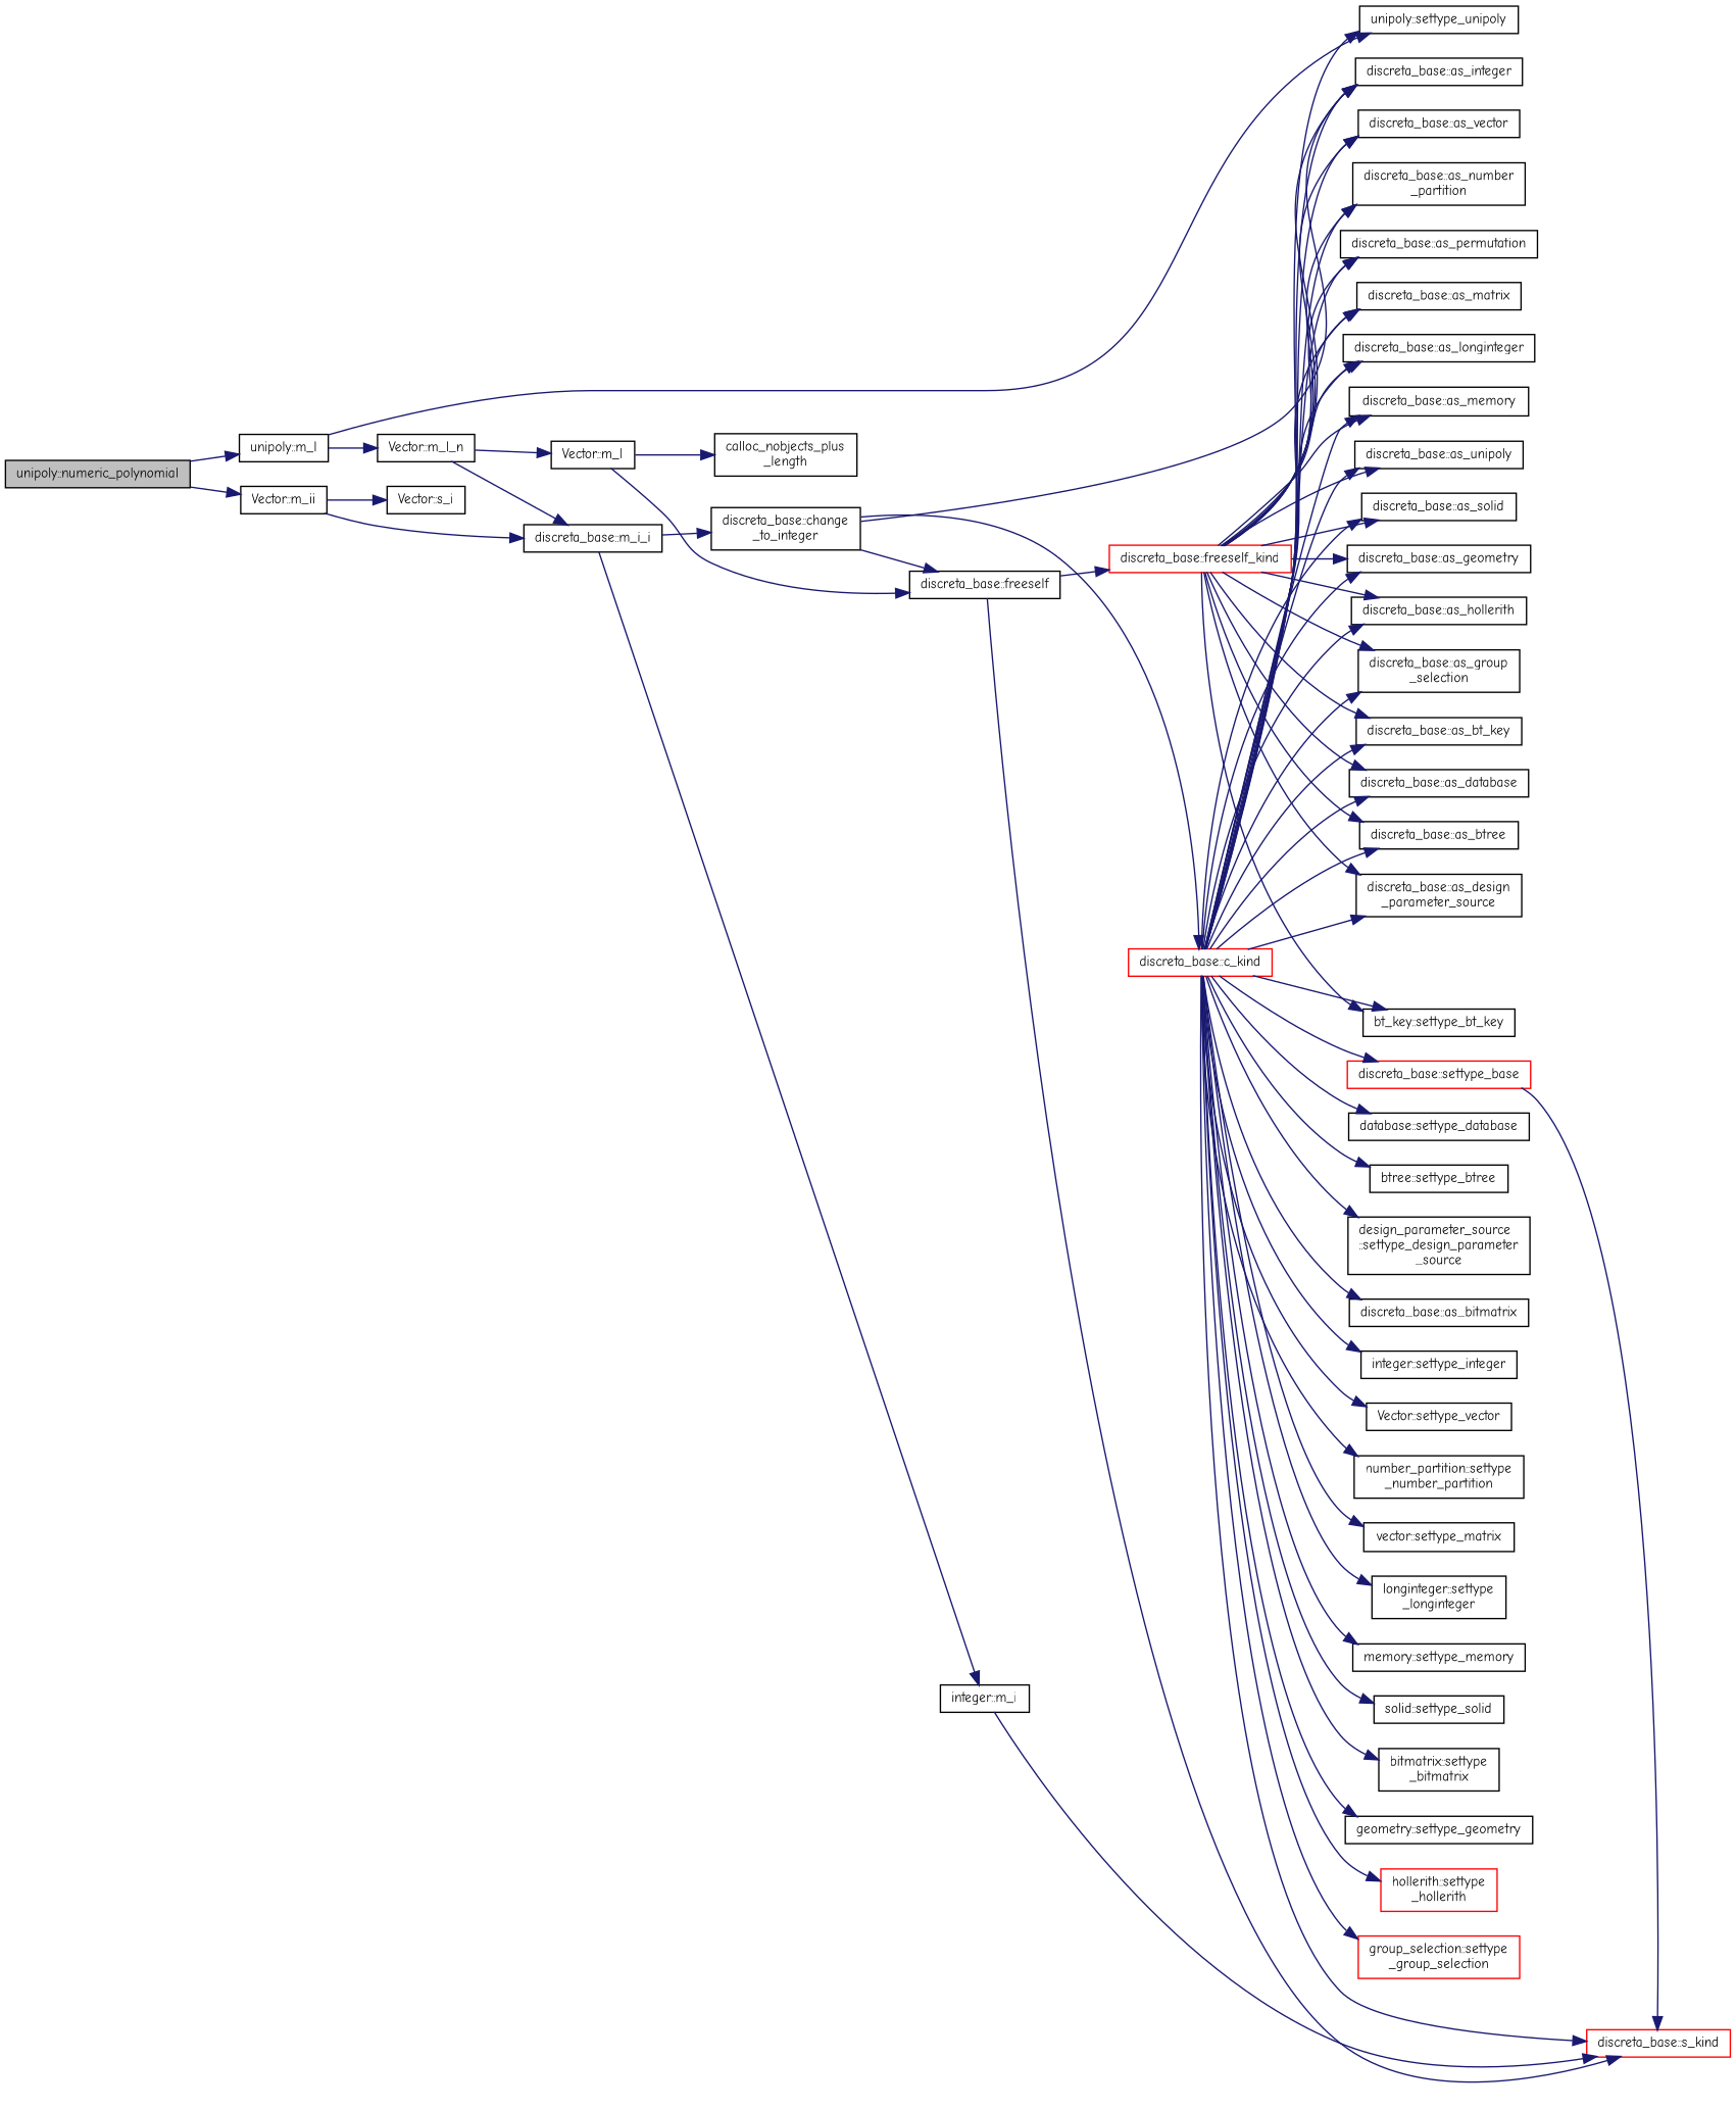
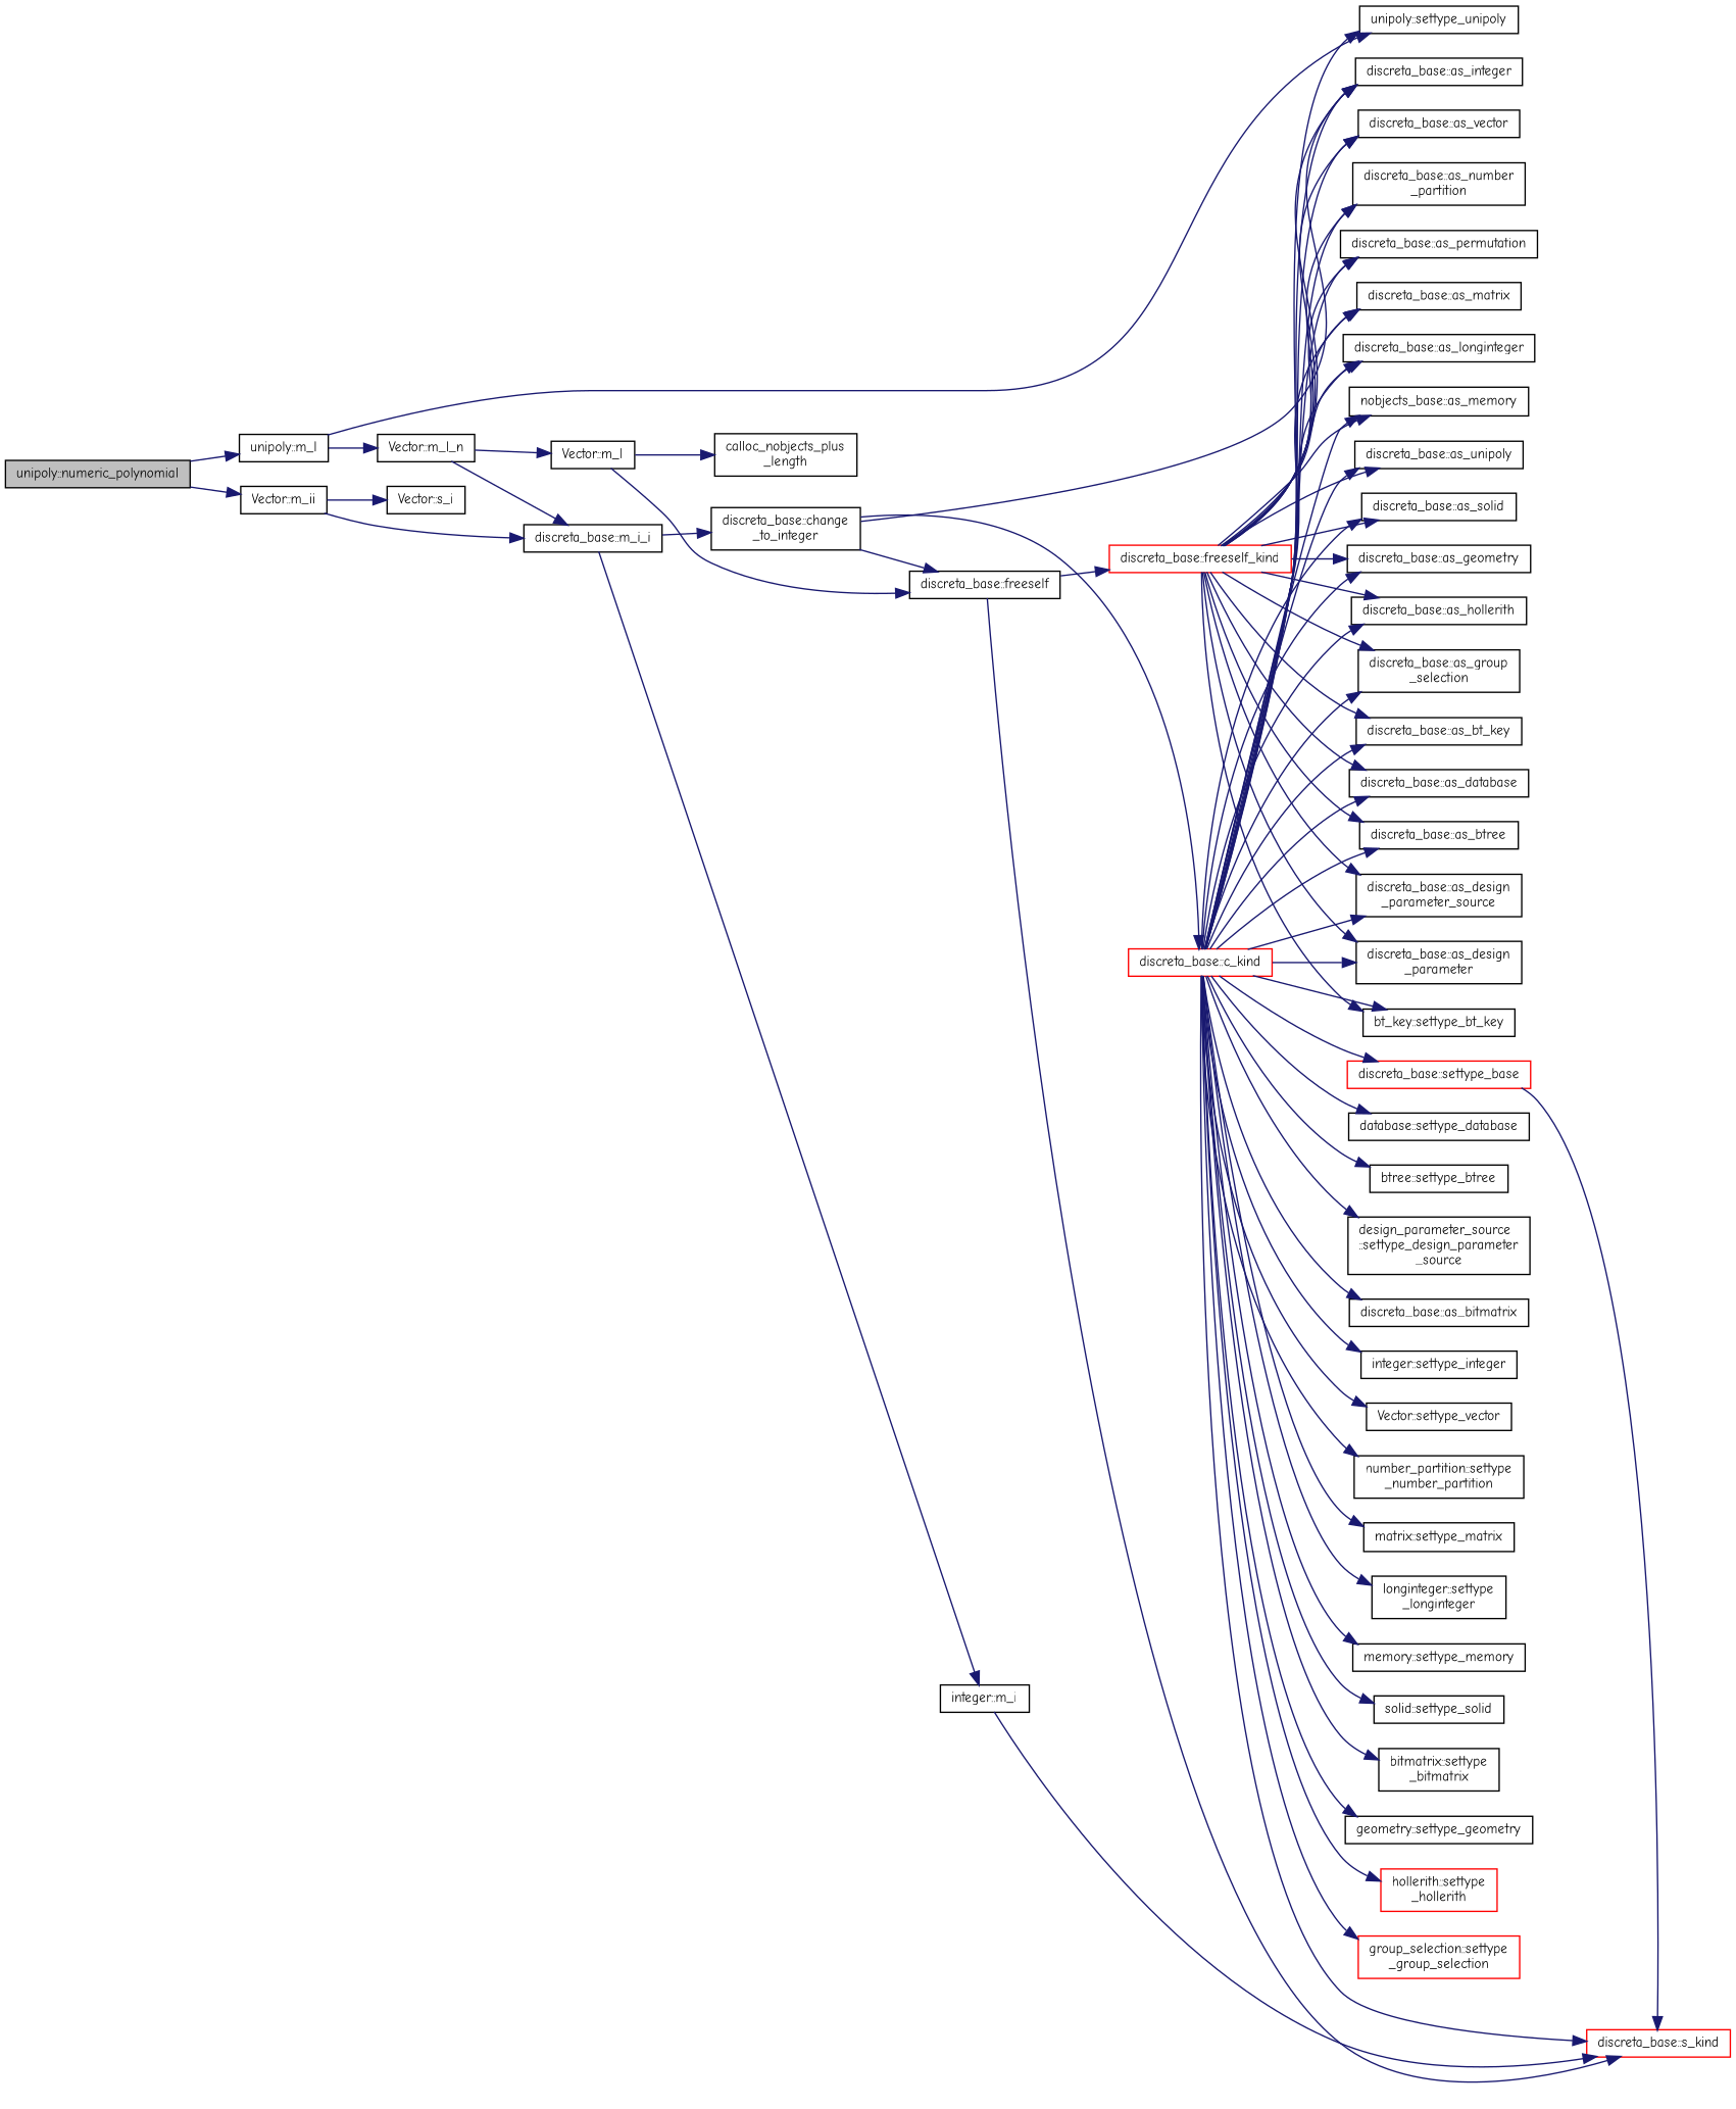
  digraph {
    fontname="Comic Neue"
    rankdir=LR
    node [color=black fillcolor=white fontname="Comic Neue" fontsize=10 shape=record style=filled]
    edge [color=midnightblue fontname="Comic Neue" fontsize=10 labelfontname=Helvetica labelfontsize=10 style=solid]
    n1 [fillcolor=grey75 fontcolor=black height=0.2 label="unipoly::numeric_polynomial" width=0.4]
    n2 [height=0.2 label="unipoly::m_l" width=0.4]
    n3 [height=0.2 label="Vector::m_ii" width=0.4]
    n4 [height=0.2 label="Vector::m_l_n" width=0.4]
    n5 [height=0.2 label="unipoly::settype_unipoly" width=0.4]
    n6 [height=0.2 label="Vector::s_i" width=0.4]
    n7 [height=0.2 label="discreta_base::m_i_i" width=0.4]
    n8 [height=0.2 label="Vector::m_l" width=0.4]
    n9 [height=0.2 label="discreta_base::freeself" width=0.4]
    n10 [height=0.2 label="calloc_nobjects_plus\l_length" width=0.4]
    n11 [height=0.2 label="discreta_base::change\l_to_integer" width=0.4]
    n12 [height=0.2 label="integer::m_i" width=0.4]
    n13 [color=red height=0.2 label="discreta_base::freeself_kind" width=0.4]
    n14 [color=red height=0.2 label="discreta_base::s_kind" width=0.4]
    n15 [height=0.2 label="discreta_base::as_integer" width=0.4]
    n16 [height=0.2 label="discreta_base::as_vector" width=0.4]
    n17 [height=0.2 label="discreta_base::as_number\l_partition" width=0.4]
    n18 [height=0.2 label="discreta_base::as_permutation" width=0.4]
    n19 [height=0.2 label="discreta_base::as_matrix" width=0.4]
    n20 [height=0.2 label="discreta_base::as_longinteger" width=0.4]
-   n21 [height=0.2 label="discreta_base::as_memory" width=0.4]
+   n21 [height=0.2 label="nobjects_base::as_memory" width=0.4]
    n22 [height=0.2 label="discreta_base::as_unipoly" width=0.4]
    n23 [height=0.2 label="discreta_base::as_solid" width=0.4]
    n24 [height=0.2 label="discreta_base::as_geometry" width=0.4]
    n25 [height=0.2 label="discreta_base::as_hollerith" width=0.4]
    n26 [height=0.2 label="discreta_base::as_group\l_selection" width=0.4]
    n27 [height=0.2 label="discreta_base::as_bt_key" width=0.4]
    n28 [height=0.2 label="discreta_base::as_database" width=0.4]
    n29 [height=0.2 label="discreta_base::as_btree" width=0.4]
    n30 [height=0.2 label="discreta_base::as_design\l_parameter_source" width=0.4]
+   n31 [height=0.2 label="discreta_base::as_design\l_parameter" width=0.4]
    n32 [height=0.2 label="bt_key::settype_bt_key" width=0.4]
    n33 [height=0.2 label="discreta_base::as_bitmatrix" width=0.4]
    n34 [color=red height=0.2 label="discreta_base::c_kind" width=0.4]
    n35 [color=red height=0.2 label="discreta_base::settype_base" width=0.4]
    n36 [height=0.2 label="integer::settype_integer" width=0.4]
    n37 [height=0.2 label="Vector::settype_vector" width=0.4]
    n38 [height=0.2 label="number_partition::settype\l_number_partition" width=0.4]
-   n39 [height=0.2 label="vector::settype_matrix" width=0.4]
+   n39 [height=0.2 label="matrix::settype_matrix" width=0.4]
    n40 [height=0.2 label="longinteger::settype\l_longinteger" width=0.4]
    n41 [height=0.2 label="memory::settype_memory" width=0.4]
    n42 [height=0.2 label="solid::settype_solid" width=0.4]
    n43 [height=0.2 label="bitmatrix::settype\l_bitmatrix" width=0.4]
    n44 [height=0.2 label="geometry::settype_geometry" width=0.4]
    n45 [color=red height=0.2 label="hollerith::settype\l_hollerith" width=0.4]
    n46 [color=red height=0.2 label="group_selection::settype\l_group_selection" width=0.4]
    n47 [height=0.2 label="database::settype_database" width=0.4]
    n48 [height=0.2 label="btree::settype_btree" width=0.4]
    n49 [height=0.2 label="design_parameter_source\l::settype_design_parameter\l_source" width=0.4]
    n1 -> n2
    n1 -> n3
    n2 -> n4
    n2 -> n5
    n3 -> n6
    n3 -> n7
    n4 -> n7
    n4 -> n8
    n7 -> n11
    n7 -> n12
    n8 -> n9
    n8 -> n10
    n9 -> n13
    n9 -> n14
    n11 -> n9
    n11 -> n15
    n11 -> n34
    n12 -> n14
    n13 -> n15
    n13 -> n16
    n13 -> n17
    n13 -> n18
    n13 -> n19
    n13 -> n20
    n13 -> n21
    n13 -> n22
    n13 -> n23
    n13 -> n24
    n13 -> n25
    n13 -> n26
    n13 -> n27
    n13 -> n28
    n13 -> n29
    n13 -> n30
+   n13 -> n31
    n13 -> n32
    n34 -> n5
    n34 -> n14
    n34 -> n15
    n34 -> n16
    n34 -> n17
    n34 -> n18
    n34 -> n19
    n34 -> n20
    n34 -> n21
    n34 -> n22
    n34 -> n23
    n34 -> n24
    n34 -> n25
    n34 -> n26
    n34 -> n27
    n34 -> n28
    n34 -> n29
    n34 -> n30
+   n34 -> n31
    n34 -> n32
    n34 -> n33
    n34 -> n35
    n34 -> n36
    n34 -> n37
    n34 -> n38
    n34 -> n39
    n34 -> n40
    n34 -> n41
    n34 -> n42
    n34 -> n43
    n34 -> n44
    n34 -> n45
    n34 -> n46
    n34 -> n47
    n34 -> n48
    n34 -> n49
    n35 -> n14
  }
